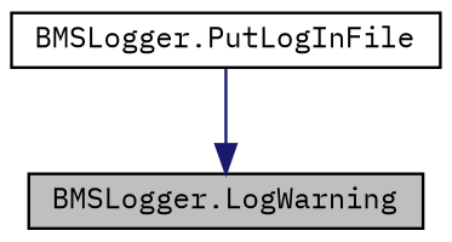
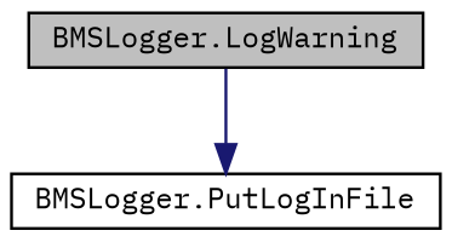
  digraph {
    rankdir=TB
    fontname="IBM Plex Mono"
    node [color=black fontname="IBM Plex Mono" fontsize=10 shape=record style=filled]
    n1 [fillcolor=grey75 fontcolor=black height=0.2 label="BMSLogger.LogWarning" width=0.4]
    n2 [fillcolor=white height=0.2 label="BMSLogger.PutLogInFile" width=0.4]
-   n2 -> n1 [color=midnightblue fontname="IBM Plex Mono" fontsize=10 labelfontname=Helvetica labelfontsize=10 style=solid]
+   n1 -> n2 [color=midnightblue fontname="IBM Plex Mono" fontsize=10 labelfontname=Helvetica labelfontsize=10 style=solid]
  }
